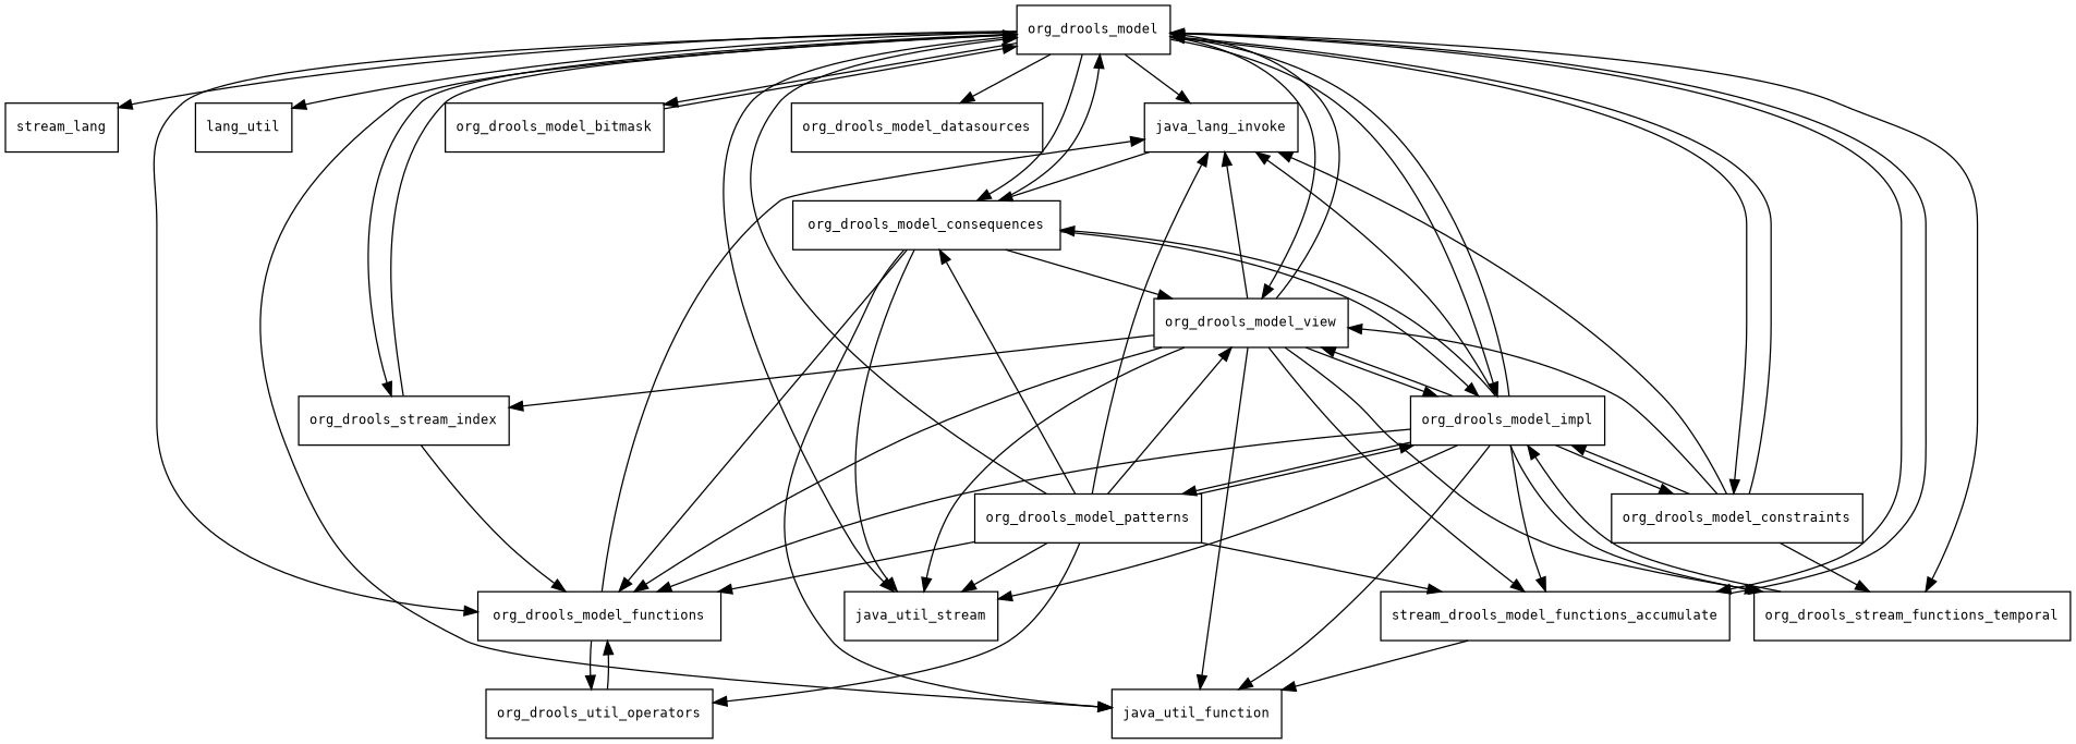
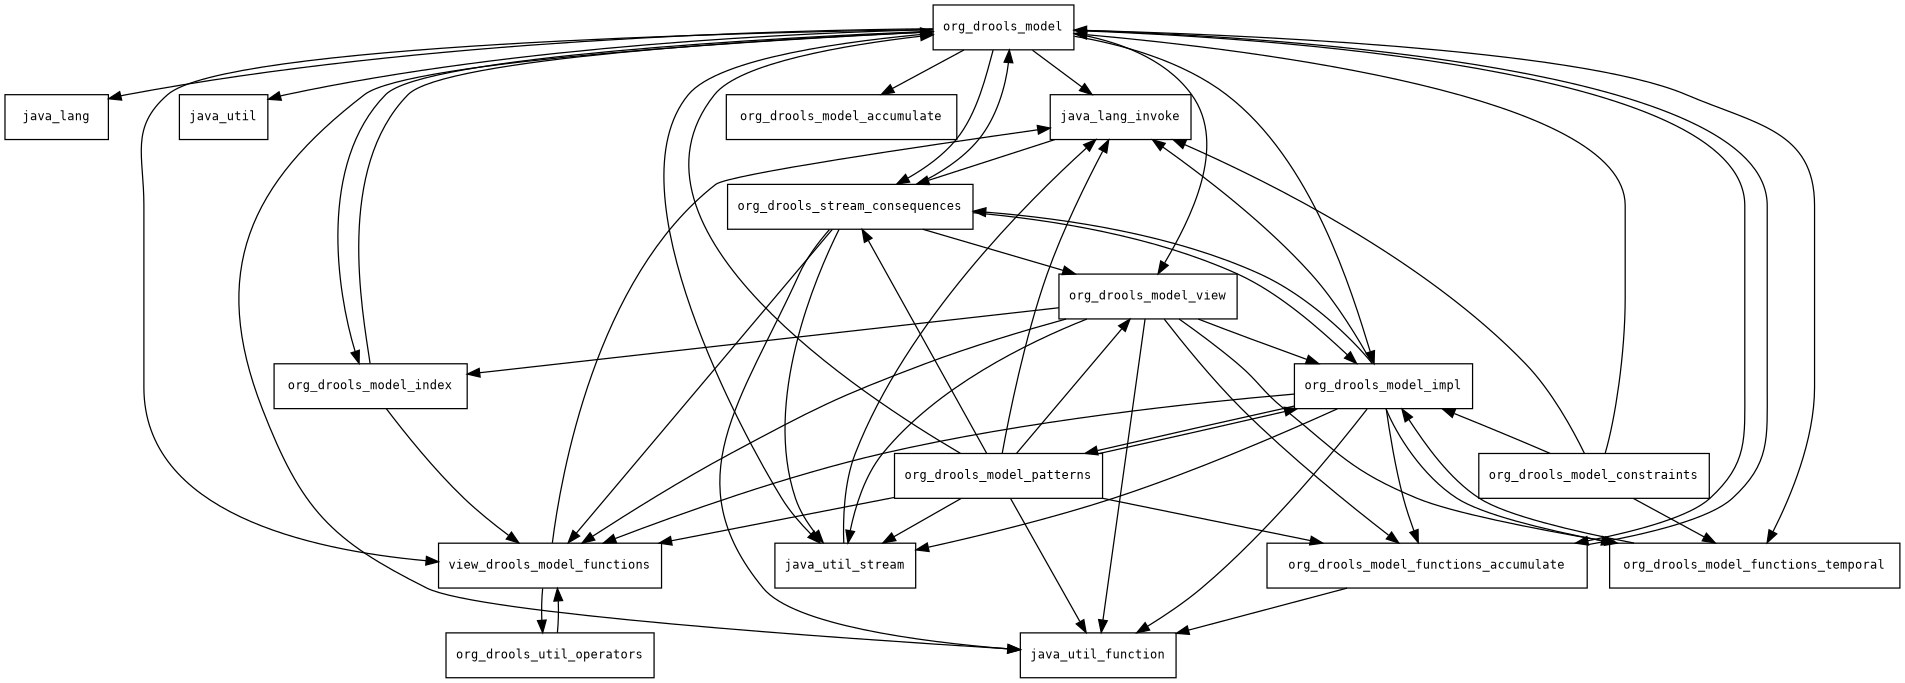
  digraph {
    fontname="DejaVu Sans Mono"
    node [fontname="DejaVu Sans Mono" fontsize=10.0 shape=box]
    edge [fontname="DejaVu Sans Mono"]
    org_drools_model
-   java_lang [label=stream_lang]
+   java_lang
    java_lang_invoke
-   java_util [label=lang_util]
+   java_util
    java_util_function
    java_util_stream
-   org_drools_model_bitmask
-   org_drools_model_consequences
+   org_drools_model_consequences [label=org_drools_stream_consequences]
    org_drools_model_constraints
-   org_drools_model_datasources
-   org_drools_model_functions
-   org_drools_model_functions_accumulate [label=stream_drools_model_functions_accumulate]
-   org_drools_model_functions_temporal [label=org_drools_stream_functions_temporal]
+   org_drools_model_datasources [label=org_drools_model_accumulate]
+   org_drools_model_functions [label=view_drools_model_functions]
+   org_drools_model_functions_accumulate
+   org_drools_model_functions_temporal
    org_drools_model_impl
-   org_drools_model_index [label=org_drools_stream_index]
+   org_drools_model_index
    org_drools_model_view
    n17 [label=org_drools_util_operators]
    org_drools_model_patterns
    org_drools_model -> java_lang
    org_drools_model -> java_lang_invoke
    org_drools_model -> java_util
    org_drools_model -> java_util_function
    org_drools_model -> java_util_stream
-   org_drools_model -> org_drools_model_bitmask
    org_drools_model -> org_drools_model_consequences
-   org_drools_model -> org_drools_model_constraints
    org_drools_model -> org_drools_model_datasources
    org_drools_model -> org_drools_model_functions
    org_drools_model -> org_drools_model_functions_accumulate
    org_drools_model -> org_drools_model_functions_temporal
    org_drools_model -> org_drools_model_impl
    org_drools_model -> org_drools_model_index
    org_drools_model -> org_drools_model_view
    java_lang_invoke -> org_drools_model_consequences
-   org_drools_model_bitmask -> org_drools_model
    org_drools_model_consequences -> org_drools_model
    org_drools_model_consequences -> java_util_function
    org_drools_model_consequences -> java_util_stream
    org_drools_model_consequences -> org_drools_model_functions
    org_drools_model_consequences -> org_drools_model_impl
    org_drools_model_consequences -> org_drools_model_view
    org_drools_model_constraints -> org_drools_model
    org_drools_model_constraints -> java_lang_invoke
    org_drools_model_constraints -> org_drools_model_functions_temporal
    org_drools_model_constraints -> org_drools_model_impl
-   org_drools_model_constraints -> org_drools_model_view
    org_drools_model_functions -> java_lang_invoke
    org_drools_model_functions -> n17
    org_drools_model_functions_accumulate -> org_drools_model
    org_drools_model_functions_accumulate -> java_util_function
    org_drools_model_functions_temporal -> org_drools_model_impl
-   org_drools_model_impl -> org_drools_model
    org_drools_model_impl -> java_lang_invoke
    org_drools_model_impl -> java_util_function
    org_drools_model_impl -> java_util_stream
    org_drools_model_impl -> org_drools_model_consequences
-   org_drools_model_impl -> org_drools_model_constraints
    org_drools_model_impl -> org_drools_model_functions
    org_drools_model_impl -> org_drools_model_functions_accumulate
    org_drools_model_impl -> org_drools_model_functions_temporal
-   org_drools_model_impl -> org_drools_model_view
    org_drools_model_impl -> org_drools_model_patterns
    org_drools_model_index -> org_drools_model
    org_drools_model_index -> org_drools_model_functions
-   org_drools_model_view -> org_drools_model
-   org_drools_model_view -> java_lang_invoke
+   java_util_stream -> java_lang_invoke
    org_drools_model_view -> java_util_function
    org_drools_model_view -> java_util_stream
    org_drools_model_view -> org_drools_model_functions
    org_drools_model_view -> org_drools_model_functions_accumulate
    org_drools_model_view -> org_drools_model_functions_temporal
    org_drools_model_view -> org_drools_model_impl
    org_drools_model_view -> org_drools_model_index
    n17 -> org_drools_model_functions
    org_drools_model_patterns -> org_drools_model
    org_drools_model_patterns -> java_lang_invoke
-   org_drools_model_patterns -> n17
+   org_drools_model_patterns -> java_util_function
    org_drools_model_patterns -> java_util_stream
    org_drools_model_patterns -> org_drools_model_consequences
    org_drools_model_patterns -> org_drools_model_functions
    org_drools_model_patterns -> org_drools_model_functions_accumulate
    org_drools_model_patterns -> org_drools_model_impl
    org_drools_model_patterns -> org_drools_model_view
  }
